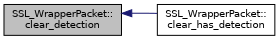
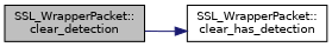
  digraph {
    rankdir=LR
    node [color=black fontname=Helvetica fontsize=10 shape=record style=filled]
    n1 [fillcolor=grey75 fontcolor=black height=0.2 label="SSL_WrapperPacket::\lclear_detection" width=0.4]
    n2 [fillcolor=white height=0.2 label="SSL_WrapperPacket::\lclear_has_detection" width=0.4]
-   n2 -> n1 [color=midnightblue fontname=Helvetica fontsize=10 labelfontname=Helvetica labelfontsize=10 style=solid]
+   n1 -> n2 [color=midnightblue fontname=Helvetica fontsize=10 labelfontname=Helvetica labelfontsize=10 style=solid]
  }
